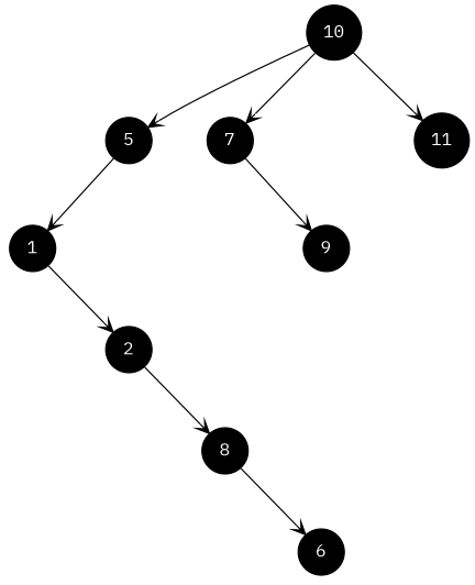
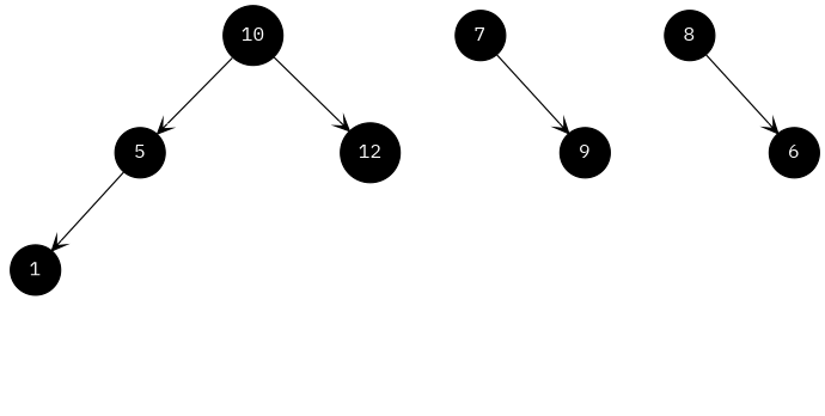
  digraph {
    fontname="IBM Plex Mono"
    nodesep=0.5
    node [fillcolor=black fontcolor=white fontname="IBM Plex Mono" shape=circle style=filled]
    edge [arrowhead=vee color=black fontname="IBM Plex Mono" style=filled weight=3]
    n1 [label=5]
    n2 [label=1]
    n3 [label=":5" style=invisible]
    n4 [label=":1" style=invisible]
-   n5 [label=2]
    n6 [label=10]
    n7 [label=7]
    n8 [label=":10" style=invisible]
-   n9 [label=11]
+   n9 [label=12]
    n10 [label=":2" style=invisible]
    n11 [label=8]
    n12 [label=":7" style=invisible]
    n13 [label=9]
    n14 [label=":3" style=invisible]
    n15 [label=6]
    n1 -> n2
    n1 -> n3 [arrowhead=none color=white style=invisible weight=100]
    n2 -> n4 [arrowhead=none color=white style=invisible weight=100]
-   n2 -> n5
-   n5 -> n10 [arrowhead=none color=white style=invisible weight=100]
-   n5 -> n11
    n6 -> n1
-   n6 -> n7
    n6 -> n8 [arrowhead=none color=white style=invisible weight=100]
    n6 -> n9
    n7 -> n12 [arrowhead=none color=white style=invisible weight=100]
    n7 -> n13
    n11 -> n14 [arrowhead=none color=white style=invisible weight=100]
    n11 -> n15
  }
